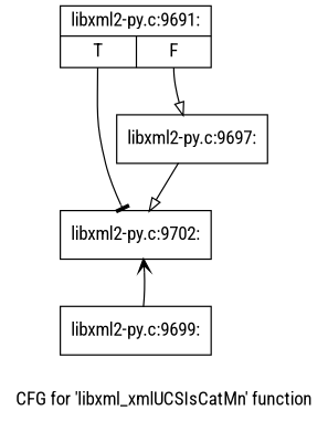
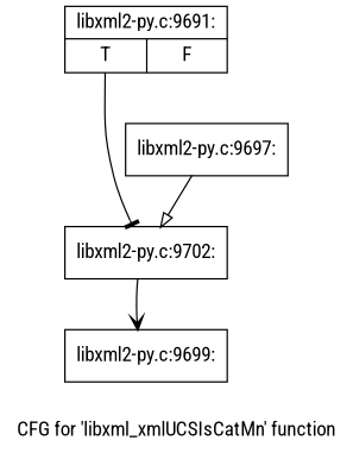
  digraph {
    fontname="Roboto Condensed"
    label="CFG for 'libxml_xmlUCSIsCatMn' function"
    node [fontname="Roboto Condensed" shape=record]
    edge [arrowhead=onormal fontname="Roboto Condensed"]
    n1 [label="{libxml2-py.c:9691:|{<s0>T|<s1>F}}"]
    n2 [label="{libxml2-py.c:9697:}"]
    n3 [label="{libxml2-py.c:9702:}"]
    n4 [label="{libxml2-py.c:9699:}"]
-   n1 -> n2 [tailport=s1]
    n1 -> n3 [arrowhead=tee tailport=s0]
    n2 -> n3
-   n4 -> n3 [arrowhead=vee]
+   n3 -> n4 [arrowhead=vee]
  }
